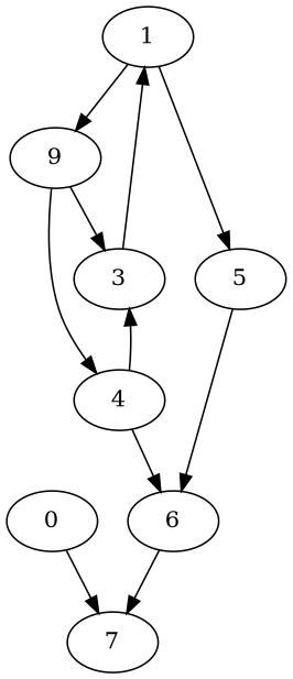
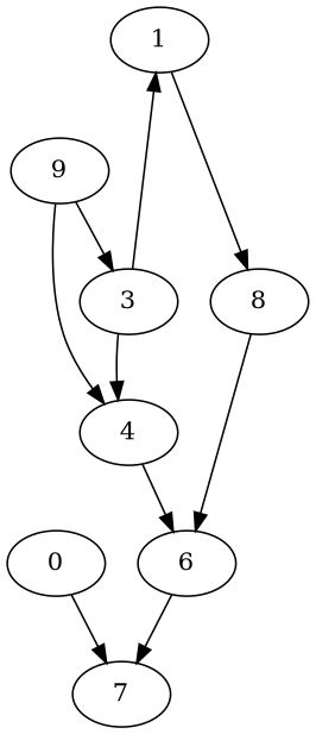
  digraph {
    0
    7
    n3 [label=9]
    1
-   5
+   5 [label=8]
    3
    4
    6
    0 -> 7
    n3 -> 3
    n3 -> 4
-   1 -> n3
    1 -> 5
    5 -> 6
    3 -> 1
-   4 -> 3
+   3 -> 4
    4 -> 6
    6 -> 7
  }
